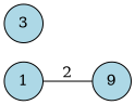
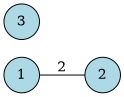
  strict graph {
    rankdir=LR
    node [fillcolor=lightblue shape=circle style=filled]
    1 [neighborhood="['A', 'B']"]
-   2 [neighborhood="['A', 'B', 'C']" label=9]
+   2 [neighborhood="['A', 'B', 'C']"]
    3 [neighborhood="['C', 'D']"]
    1 -- 2 [label=2 weight=2]
  }
